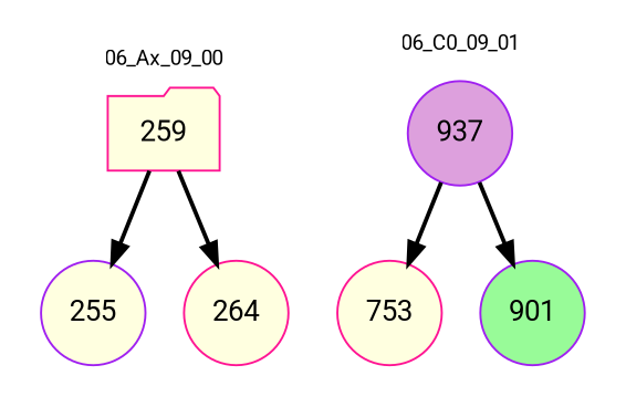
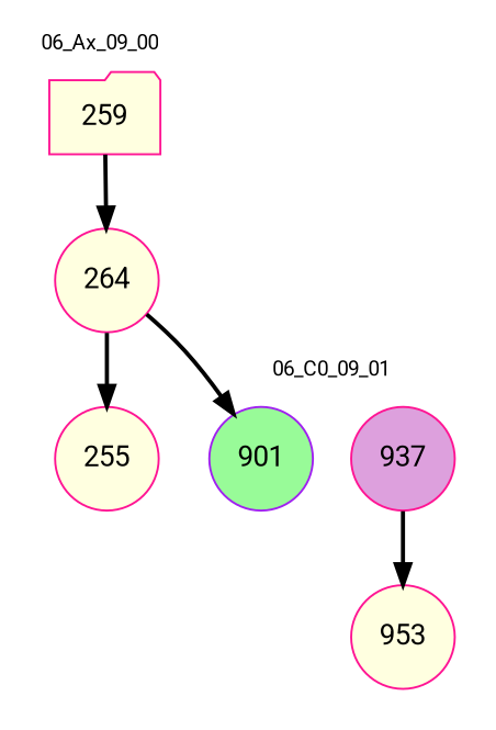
  digraph {
    fontname=Roboto
    node [color=deeppink fillcolor=lightyellow fontname=Roboto shape=circle style=filled]
    edge [arrowhead=normal color=black fontname=Roboto style=bold]
    n1 [label=259 shape=folder]
-   n2 [color=purple label=255]
+   n2 [label=255]
    n3 [label=264]
-   n4 [color=purple fillcolor=plum label=937]
-   n5 [label=753]
+   n4 [fillcolor=plum label=937]
+   n5 [label=953]
    n6 [color=purple fillcolor=palegreen label=901]
    subgraph cluster_1 {
      color=white
      fontsize=10
      label="06_Ax_09_00"
      n1
      n2
      n3
    }
    subgraph cluster_2 {
      color=white
      fontsize=10
      label="06_C0_09_01"
      n4
      n5
      n6
    }
-   n1 -> n2
+   n3 -> n2
    n1 -> n3
    n4 -> n5
-   n4 -> n6
+   n3 -> n6
  }
